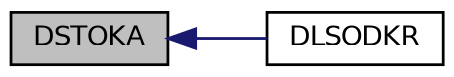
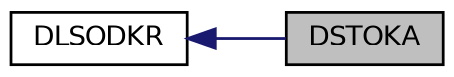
  digraph {
    rankdir=LR
    node [color=black fontname=Helvetica fontsize=10 shape=record style=filled]
    n1 [fillcolor=grey75 fontcolor=black height=0.2 label=DSTOKA width=0.4]
    n2 [fillcolor=white height=0.2 label=DLSODKR width=0.4]
-   n1 -> n2 [color=midnightblue dir=back fontname=Helvetica fontsize=10 labelfontname=Helvetica labelfontsize=10 style=solid]
+   n2 -> n1 [color=midnightblue dir=back fontname=Helvetica fontsize=10 labelfontname=Helvetica labelfontsize=10 style=solid]
  }
